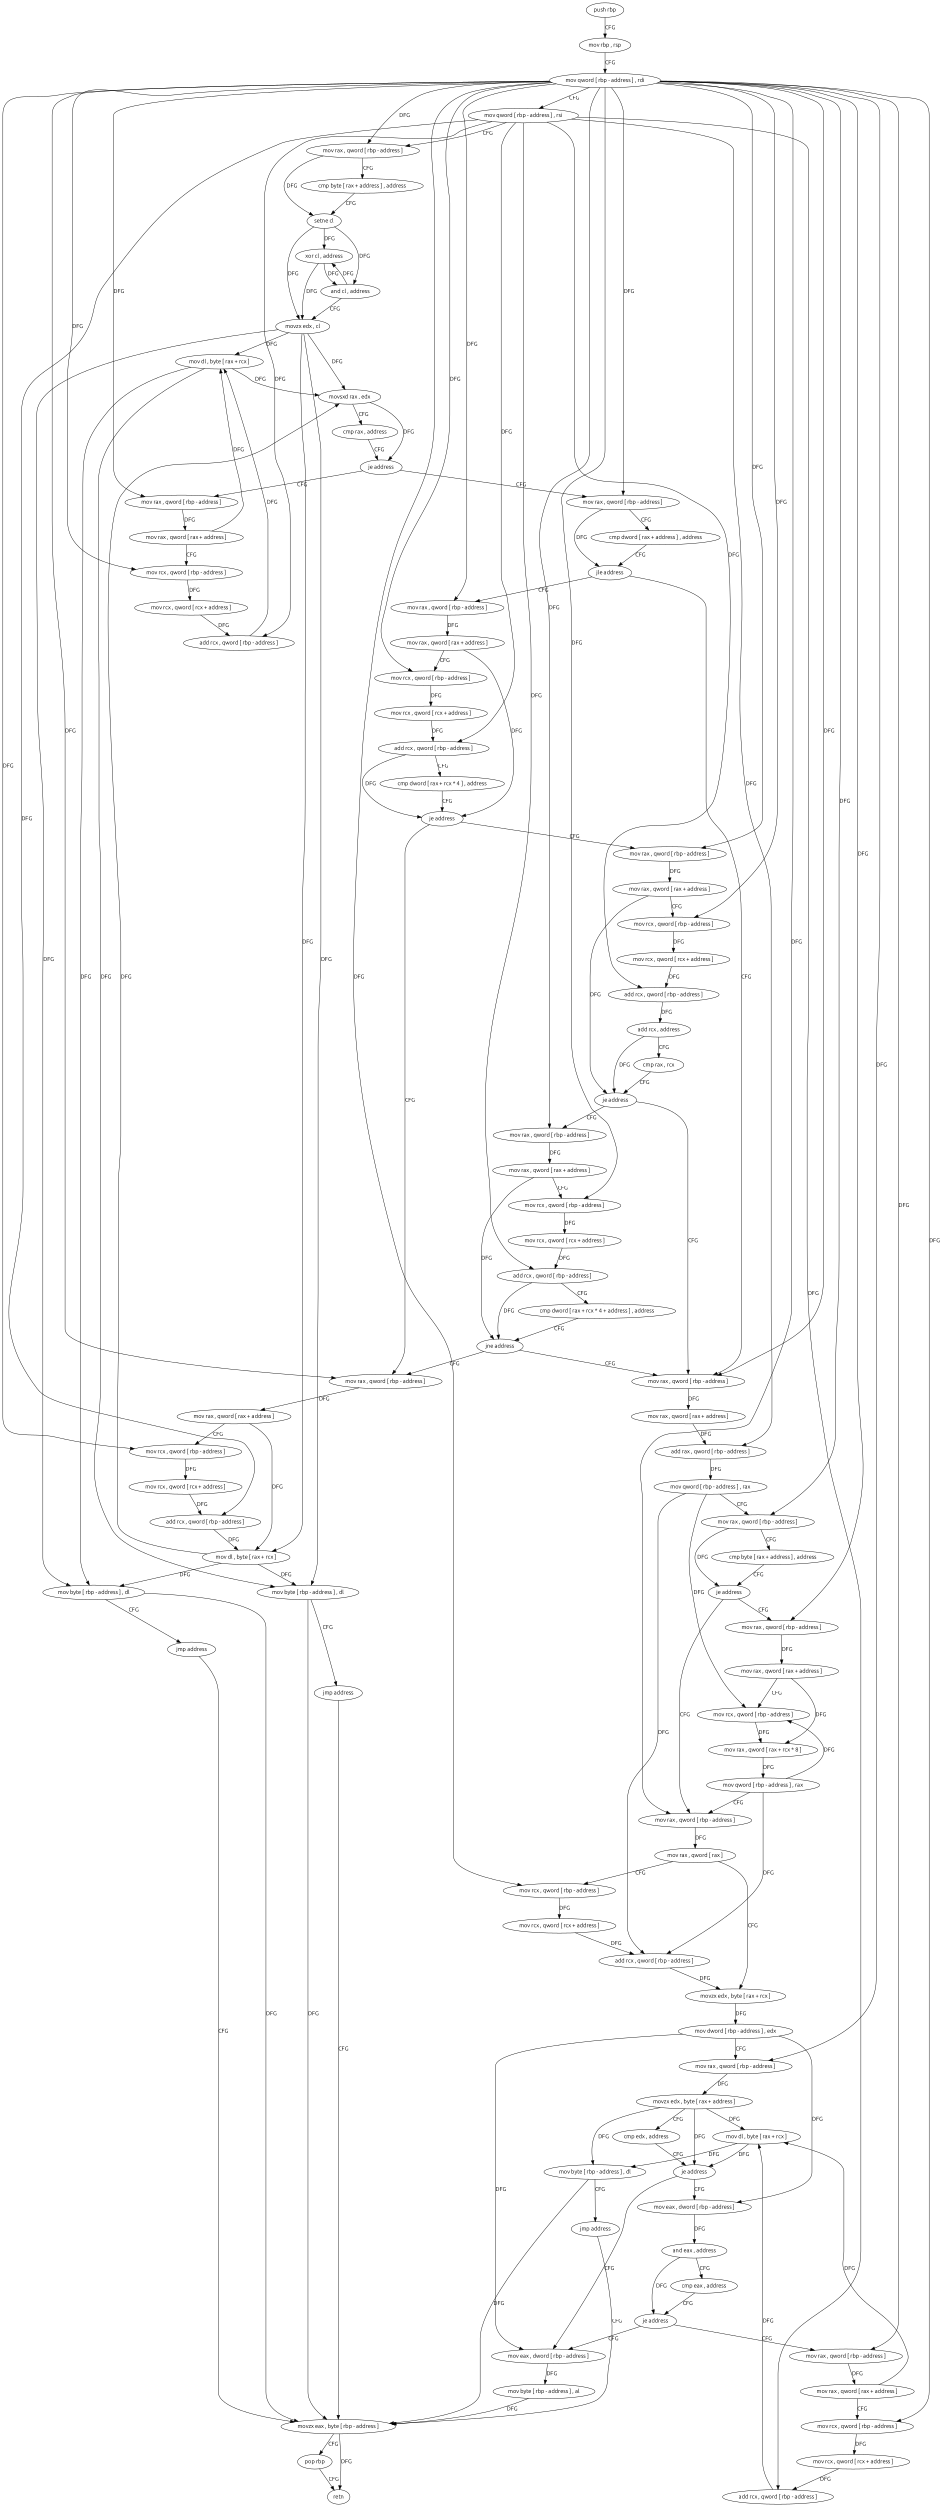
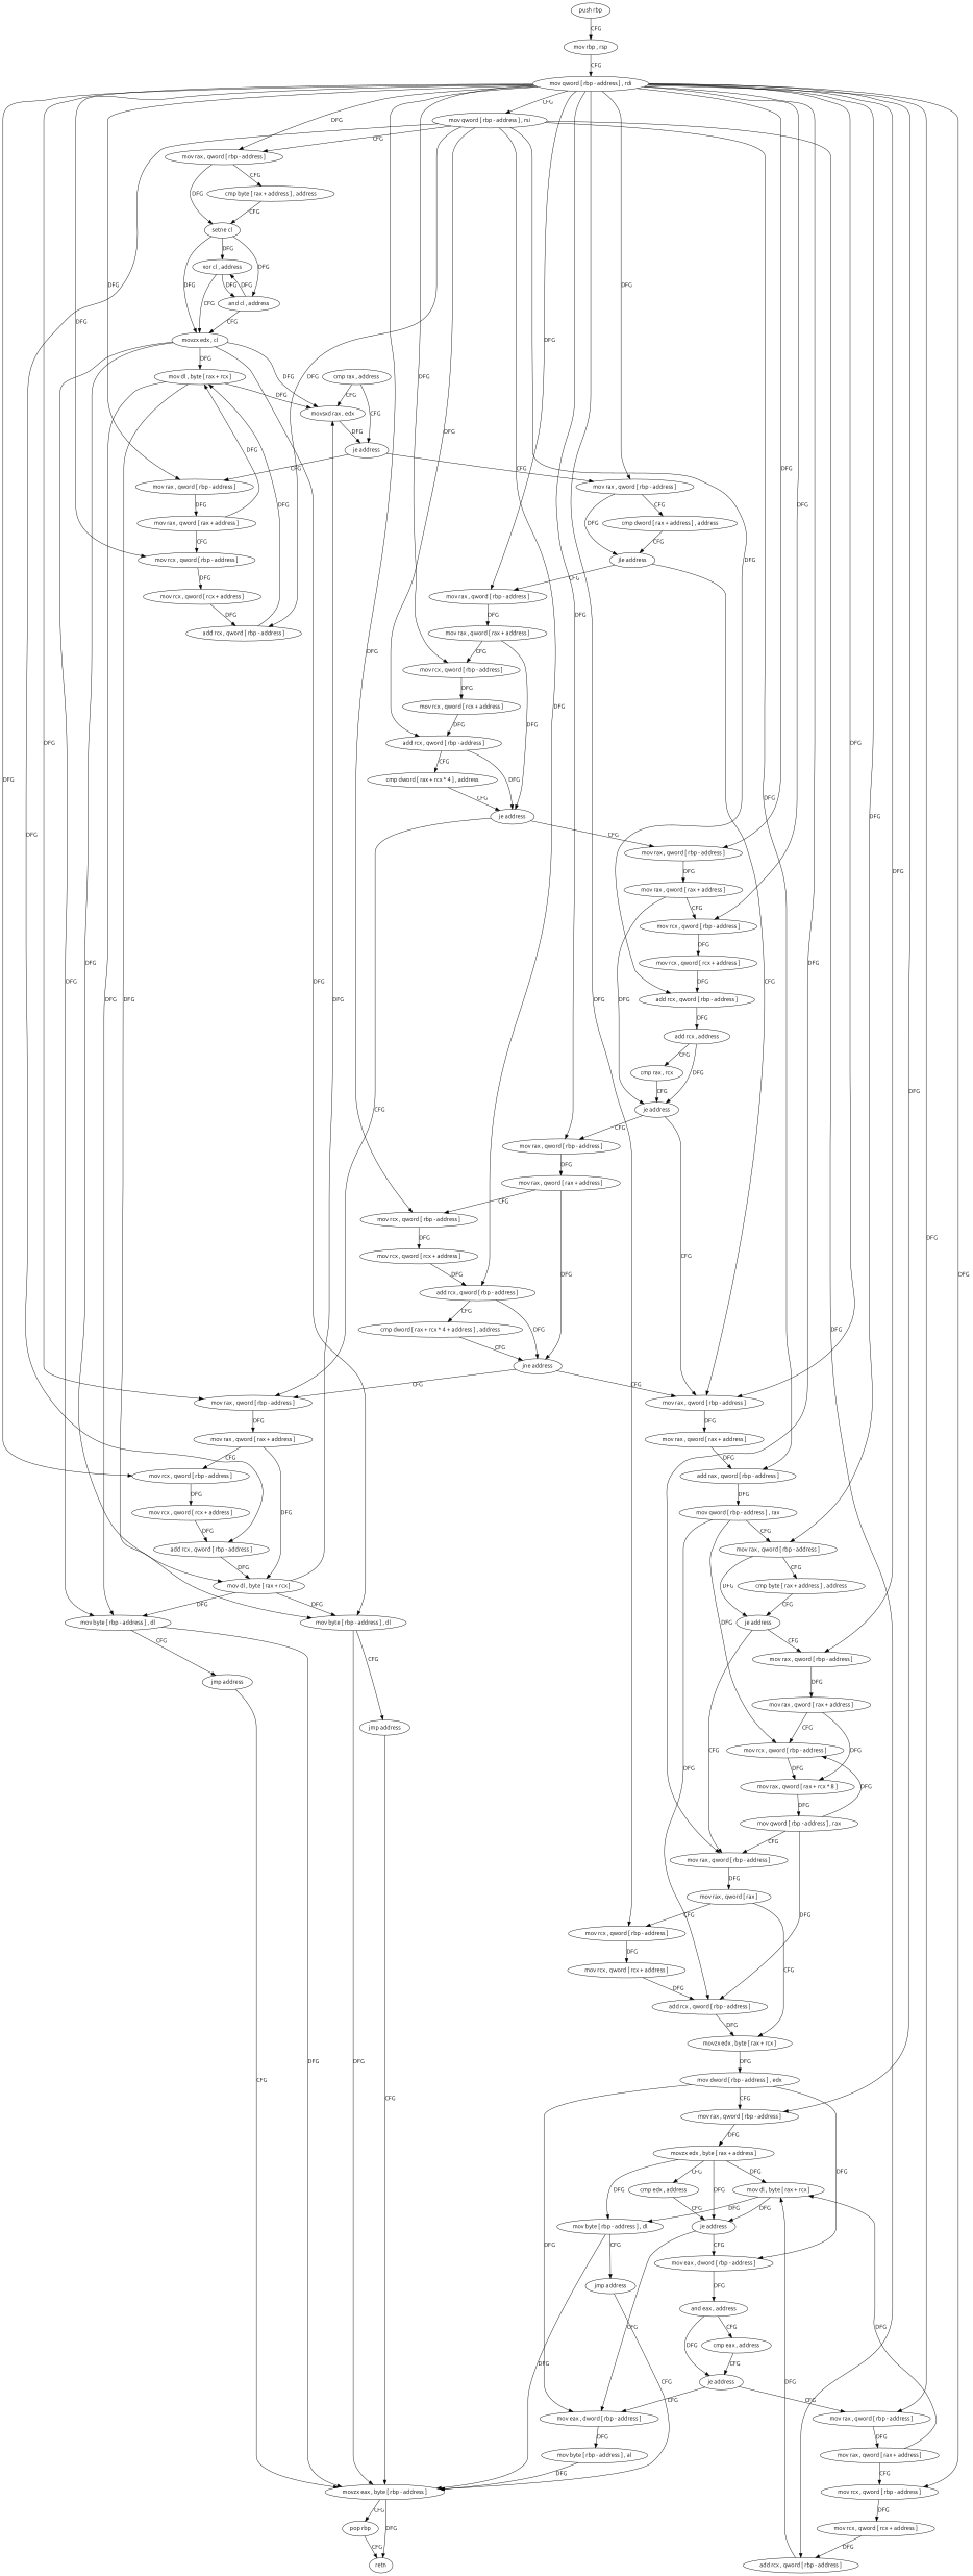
  digraph {
    fontname=Ubuntu
    node [fontname=Ubuntu]
    edge [fontname=Ubuntu]
    n1 [label="push rbp"]
    n2 [label="mov rbp , rsp"]
    n3 [label="mov qword [ rbp - address ] , rdi"]
    n4 [label="mov qword [ rbp - address ] , rsi"]
    n5 [label="mov rax , qword [ rbp - address ]"]
    n6 [label="mov rax , qword [ rbp - address ]"]
    n7 [label="mov rax , qword [ rbp - address ]"]
    n8 [label="mov rax , qword [ rbp - address ]"]
    n9 [label="mov rax , qword [ rbp - address ]"]
    n10 [label="mov rcx , qword [ rbp - address ]"]
    n11 [label="mov rax , qword [ rbp - address ]"]
    n12 [label="mov rax , qword [ rbp - address ]"]
    n13 [label="mov rax , qword [ rbp - address ]"]
    n14 [label="mov rcx , qword [ rbp - address ]"]
    n15 [label="mov rax , qword [ rbp - address ]"]
    n16 [label="mov rax , qword [ rbp - address ]"]
    n17 [label="mov rcx , qword [ rbp - address ]"]
    n18 [label="mov rax , qword [ rbp - address ]"]
    n19 [label="mov rcx , qword [ rbp - address ]"]
    n20 [label="mov rcx , qword [ rbp - address ]"]
    n21 [label="mov rax , qword [ rbp - address ]"]
    n22 [label="mov rax , qword [ rbp - address ]"]
    n23 [label="mov rcx , qword [ rbp - address ]"]
    n24 [label="mov rcx , qword [ rbp - address ]"]
    n25 [label="add rcx , qword [ rbp - address ]"]
    n26 [label="add rax , qword [ rbp - address ]"]
    n27 [label="add rcx , qword [ rbp - address ]"]
    n28 [label="add rcx , qword [ rbp - address ]"]
    n29 [label="add rcx , qword [ rbp - address ]"]
    n30 [label="add rcx , qword [ rbp - address ]"]
    n31 [label="add rcx , qword [ rbp - address ]"]
    n32 [label="cmp byte [ rax + address ] , address"]
    n33 [label="setne cl"]
    n34 [label="cmp dword [ rax + address ] , address"]
    n35 [label="jle address"]
    n36 [label="mov rax , qword [ rax + address ]"]
    n37 [label="mov rax , qword [ rax + address ]"]
    n38 [label="mov rax , qword [ rax + address ]"]
    n39 [label="mov rcx , qword [ rcx + address ]"]
    n40 [label="cmp byte [ rax + address ] , address"]
    n41 [label="je address"]
    n42 [label="mov rax , qword [ rax ]"]
    n43 [label="mov rax , qword [ rax + address ]"]
    n44 [label="mov rcx , qword [ rcx + address ]"]
    n45 [label="mov rax , qword [ rax + address ]"]
    n46 [label="mov rax , qword [ rax + address ]"]
    n47 [label="mov rcx , qword [ rcx + address ]"]
    n48 [label="movzx edx , byte [ rax + address ]"]
    n49 [label="mov rcx , qword [ rcx + address ]"]
    n50 [label="mov rcx , qword [ rcx + address ]"]
    n51 [label="mov rax , qword [ rax + address ]"]
    n52 [label="mov rax , qword [ rax + address ]"]
    n53 [label="mov rcx , qword [ rcx + address ]"]
    n54 [label="mov rcx , qword [ rcx + address ]"]
    n55 [label="mov dl , byte [ rax + rcx ]"]
    n56 [label="mov qword [ rbp - address ] , rax"]
    n57 [label="je address"]
    n58 [label="cmp dword [ rax + rcx * 4 ] , address"]
    n59 [label="mov dl , byte [ rax + rcx ]"]
    n60 [label="add rcx , address"]
    n61 [label="jne address"]
    n62 [label="cmp dword [ rax + rcx * 4 + address ] , address"]
    n63 [label="mov dl , byte [ rax + rcx ]"]
    n64 [label="xor cl , address"]
    n65 [label="and cl , address"]
    n66 [label="movzx edx , cl"]
    n67 [label="movsxd rax , edx"]
    n68 [label="mov byte [ rbp - address ] , dl"]
    n69 [label="mov byte [ rbp - address ] , dl"]
    n70 [label="cmp rax , address"]
    n71 [label="je address"]
    n72 [label="jmp address"]
    n73 [label="movzx eax , byte [ rbp - address ]"]
    n74 [label="jmp address"]
    n75 [label="pop rbp"]
    n76 [label=retn]
    n77 [label="add rcx , qword [ rbp - address ]"]
    n78 [label="mov rcx , qword [ rbp - address ]"]
    n79 [label="movzx edx , byte [ rax + rcx ]"]
    n80 [label="mov rax , qword [ rax + rcx * 8 ]"]
    n81 [label="je address"]
    n82 [label="mov dword [ rbp - address ] , edx"]
    n83 [label="mov eax , dword [ rbp - address ]"]
    n84 [label="mov eax , dword [ rbp - address ]"]
    n85 [label="mov byte [ rbp - address ] , al"]
    n86 [label="and eax , address"]
    n87 [label="cmp edx , address"]
    n88 [label="je address"]
    n89 [label="mov byte [ rbp - address ] , dl"]
    n90 [label="jmp address"]
    n91 [label="cmp eax , address"]
    n92 [label="je address"]
    n93 [label="mov qword [ rbp - address ] , rax"]
    n94 [label="cmp rax , rcx"]
    n1 -> n2 [label=CFG]
    n2 -> n3 [label=CFG]
    n3 -> n4 [label=CFG]
    n3 -> n5 [label=DFG]
    n3 -> n6 [label=DFG]
    n3 -> n7 [label=DFG]
    n3 -> n8 [label=DFG]
    n3 -> n9 [label=DFG]
    n3 -> n10 [label=DFG]
    n3 -> n11 [label=DFG]
    n3 -> n12 [label=DFG]
    n3 -> n13 [label=DFG]
    n3 -> n14 [label=DFG]
    n3 -> n15 [label=DFG]
    n3 -> n16 [label=DFG]
    n3 -> n17 [label=DFG]
    n3 -> n18 [label=DFG]
    n3 -> n19 [label=DFG]
    n3 -> n20 [label=DFG]
    n3 -> n21 [label=DFG]
    n3 -> n22 [label=DFG]
    n3 -> n23 [label=DFG]
    n3 -> n24 [label=DFG]
    n4 -> n5 [label=CFG]
    n4 -> n25 [label=DFG]
    n4 -> n26 [label=DFG]
    n4 -> n27 [label=DFG]
    n4 -> n28 [label=DFG]
    n4 -> n29 [label=DFG]
    n4 -> n30 [label=DFG]
    n4 -> n31 [label=DFG]
    n5 -> n32 [label=CFG]
    n5 -> n33 [label=DFG]
    n6 -> n34 [label=CFG]
    n6 -> n35 [label=DFG]
    n7 -> n36 [label=DFG]
    n8 -> n37 [label=DFG]
    n9 -> n38 [label=DFG]
    n10 -> n39 [label=DFG]
    n11 -> n40 [label=CFG]
    n11 -> n41 [label=DFG]
    n12 -> n42 [label=DFG]
    n13 -> n43 [label=DFG]
    n14 -> n44 [label=DFG]
    n15 -> n45 [label=DFG]
    n16 -> n46 [label=DFG]
    n17 -> n47 [label=DFG]
    n18 -> n48 [label=DFG]
    n19 -> n49 [label=DFG]
    n20 -> n50 [label=DFG]
    n21 -> n51 [label=DFG]
    n22 -> n52 [label=DFG]
    n23 -> n53 [label=DFG]
    n24 -> n54 [label=DFG]
    n25 -> n55 [label=DFG]
    n26 -> n56 [label=DFG]
    n27 -> n57 [label=DFG]
    n27 -> n58 [label=CFG]
    n28 -> n59 [label=DFG]
    n29 -> n60 [label=DFG]
    n30 -> n61 [label=DFG]
    n30 -> n62 [label=CFG]
    n31 -> n63 [label=DFG]
    n32 -> n33 [label=CFG]
    n33 -> n64 [label=DFG]
    n33 -> n65 [label=DFG]
    n33 -> n66 [label=DFG]
    n34 -> n35 [label=CFG]
    n35 -> n8 [label=CFG]
    n35 -> n9 [label=CFG]
    n36 -> n10 [label=CFG]
    n36 -> n55 [label=DFG]
    n37 -> n26 [label=DFG]
    n38 -> n14 [label=CFG]
    n38 -> n57 [label=DFG]
    n39 -> n25 [label=DFG]
    n40 -> n41 [label=CFG]
    n41 -> n12 [label=CFG]
    n41 -> n13 [label=CFG]
    n42 -> n17 [label=CFG]
    n42 -> n79 [label=CFG]
    n43 -> n78 [label=CFG]
    n43 -> n80 [label=DFG]
    n44 -> n27 [label=DFG]
    n45 -> n19 [label=CFG]
    n45 -> n59 [label=DFG]
    n46 -> n20 [label=CFG]
    n46 -> n81 [label=DFG]
    n47 -> n77 [label=DFG]
    n48 -> n63 [label=DFG]
    n48 -> n87 [label=CFG]
    n48 -> n88 [label=DFG]
    n48 -> n89 [label=DFG]
    n49 -> n28 [label=DFG]
    n50 -> n29 [label=DFG]
    n51 -> n23 [label=CFG]
    n51 -> n61 [label=DFG]
    n52 -> n24 [label=CFG]
    n52 -> n63 [label=DFG]
    n53 -> n30 [label=DFG]
    n54 -> n31 [label=DFG]
    n55 -> n67 [label=DFG]
    n55 -> n68 [label=DFG]
    n55 -> n69 [label=DFG]
    n56 -> n11 [label=CFG]
    n56 -> n77 [label=DFG]
    n56 -> n78 [label=DFG]
    n57 -> n15 [label=CFG]
    n57 -> n16 [label=CFG]
    n58 -> n57 [label=CFG]
    n59 -> n67 [label=DFG]
    n59 -> n68 [label=DFG]
    n59 -> n69 [label=DFG]
    n60 -> n81 [label=DFG]
    n60 -> n94 [label=CFG]
    n61 -> n8 [label=CFG]
    n61 -> n15 [label=CFG]
    n62 -> n61 [label=CFG]
    n63 -> n88 [label=DFG]
    n63 -> n89 [label=DFG]
    n64 -> n65 [label=DFG]
-   n64 -> n66 [label=DFG]
+   n64 -> n66 [label=CFG]
    n65 -> n64 [label=DFG]
    n65 -> n66 [label=CFG]
    n66 -> n55 [label=DFG]
    n66 -> n59 [label=DFG]
    n66 -> n67 [label=DFG]
    n66 -> n68 [label=DFG]
    n66 -> n69 [label=DFG]
-   n67 -> n70 [label=CFG]
+   n70 -> n67 [label=CFG]
    n67 -> n71 [label=DFG]
    n68 -> n72 [label=CFG]
    n68 -> n73 [label=DFG]
    n69 -> n73 [label=DFG]
    n69 -> n74 [label=CFG]
    n70 -> n71 [label=CFG]
    n71 -> n6 [label=CFG]
    n71 -> n7 [label=CFG]
    n72 -> n73 [label=CFG]
    n73 -> n75 [label=CFG]
    n73 -> n76 [label=DFG]
    n74 -> n73 [label=CFG]
    n75 -> n76 [label=CFG]
    n77 -> n79 [label=DFG]
    n78 -> n80 [label=DFG]
    n79 -> n82 [label=DFG]
    n80 -> n93 [label=DFG]
    n81 -> n8 [label=CFG]
    n81 -> n21 [label=CFG]
    n82 -> n18 [label=CFG]
    n82 -> n83 [label=DFG]
    n82 -> n84 [label=DFG]
    n83 -> n85 [label=DFG]
    n84 -> n86 [label=DFG]
    n85 -> n73 [label=DFG]
    n86 -> n91 [label=CFG]
    n86 -> n92 [label=DFG]
    n87 -> n88 [label=CFG]
    n88 -> n83 [label=CFG]
    n88 -> n84 [label=CFG]
    n89 -> n73 [label=DFG]
    n89 -> n90 [label=CFG]
    n90 -> n73 [label=CFG]
    n91 -> n92 [label=CFG]
    n92 -> n22 [label=CFG]
    n92 -> n83 [label=CFG]
    n93 -> n12 [label=CFG]
    n93 -> n77 [label=DFG]
    n93 -> n78 [label=DFG]
    n94 -> n81 [label=CFG]
  }
